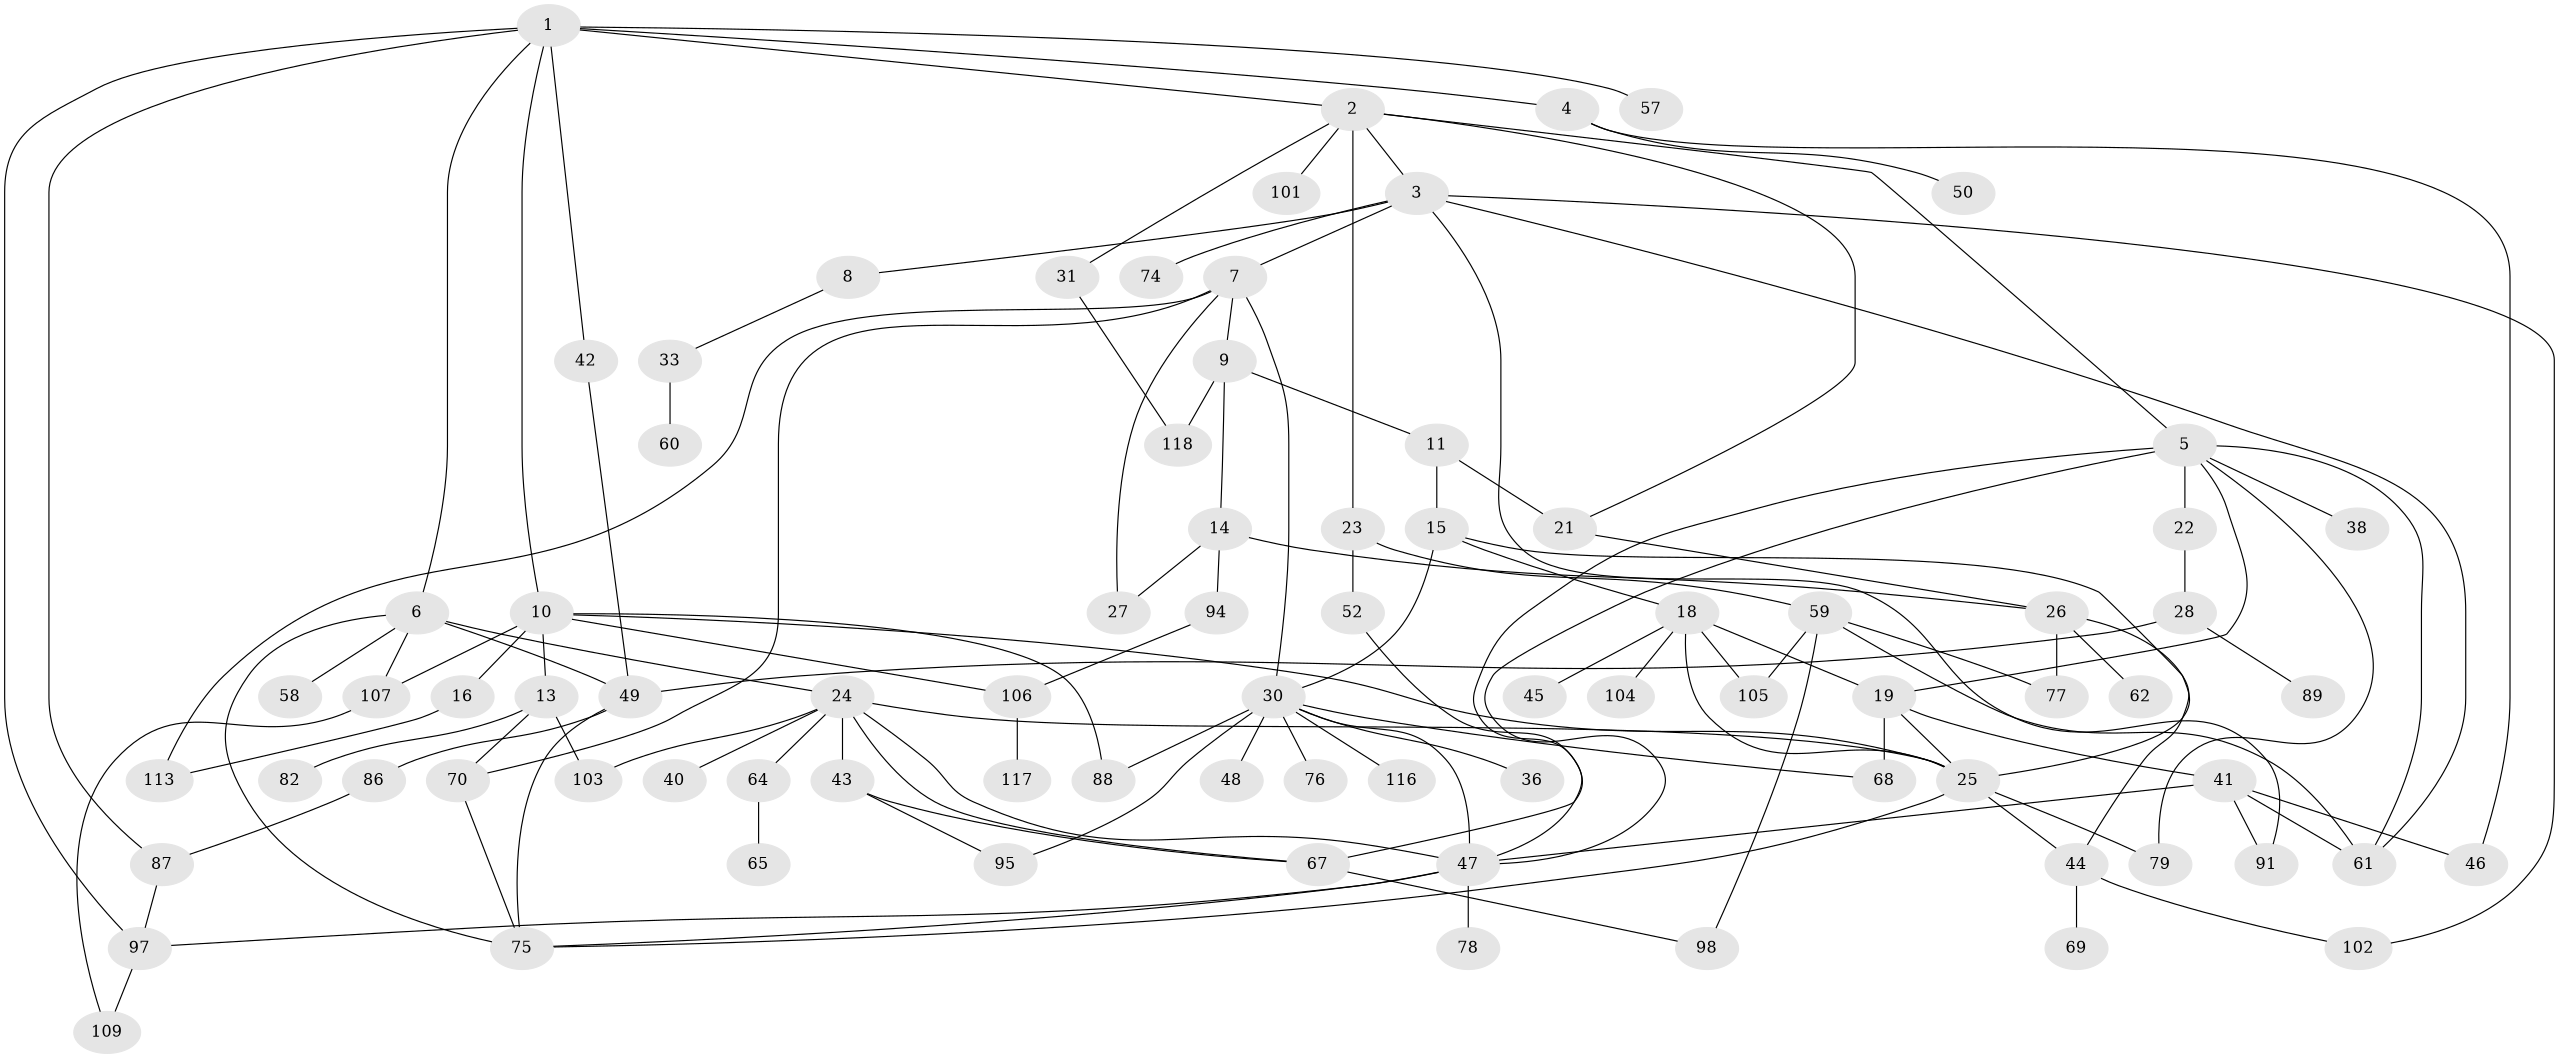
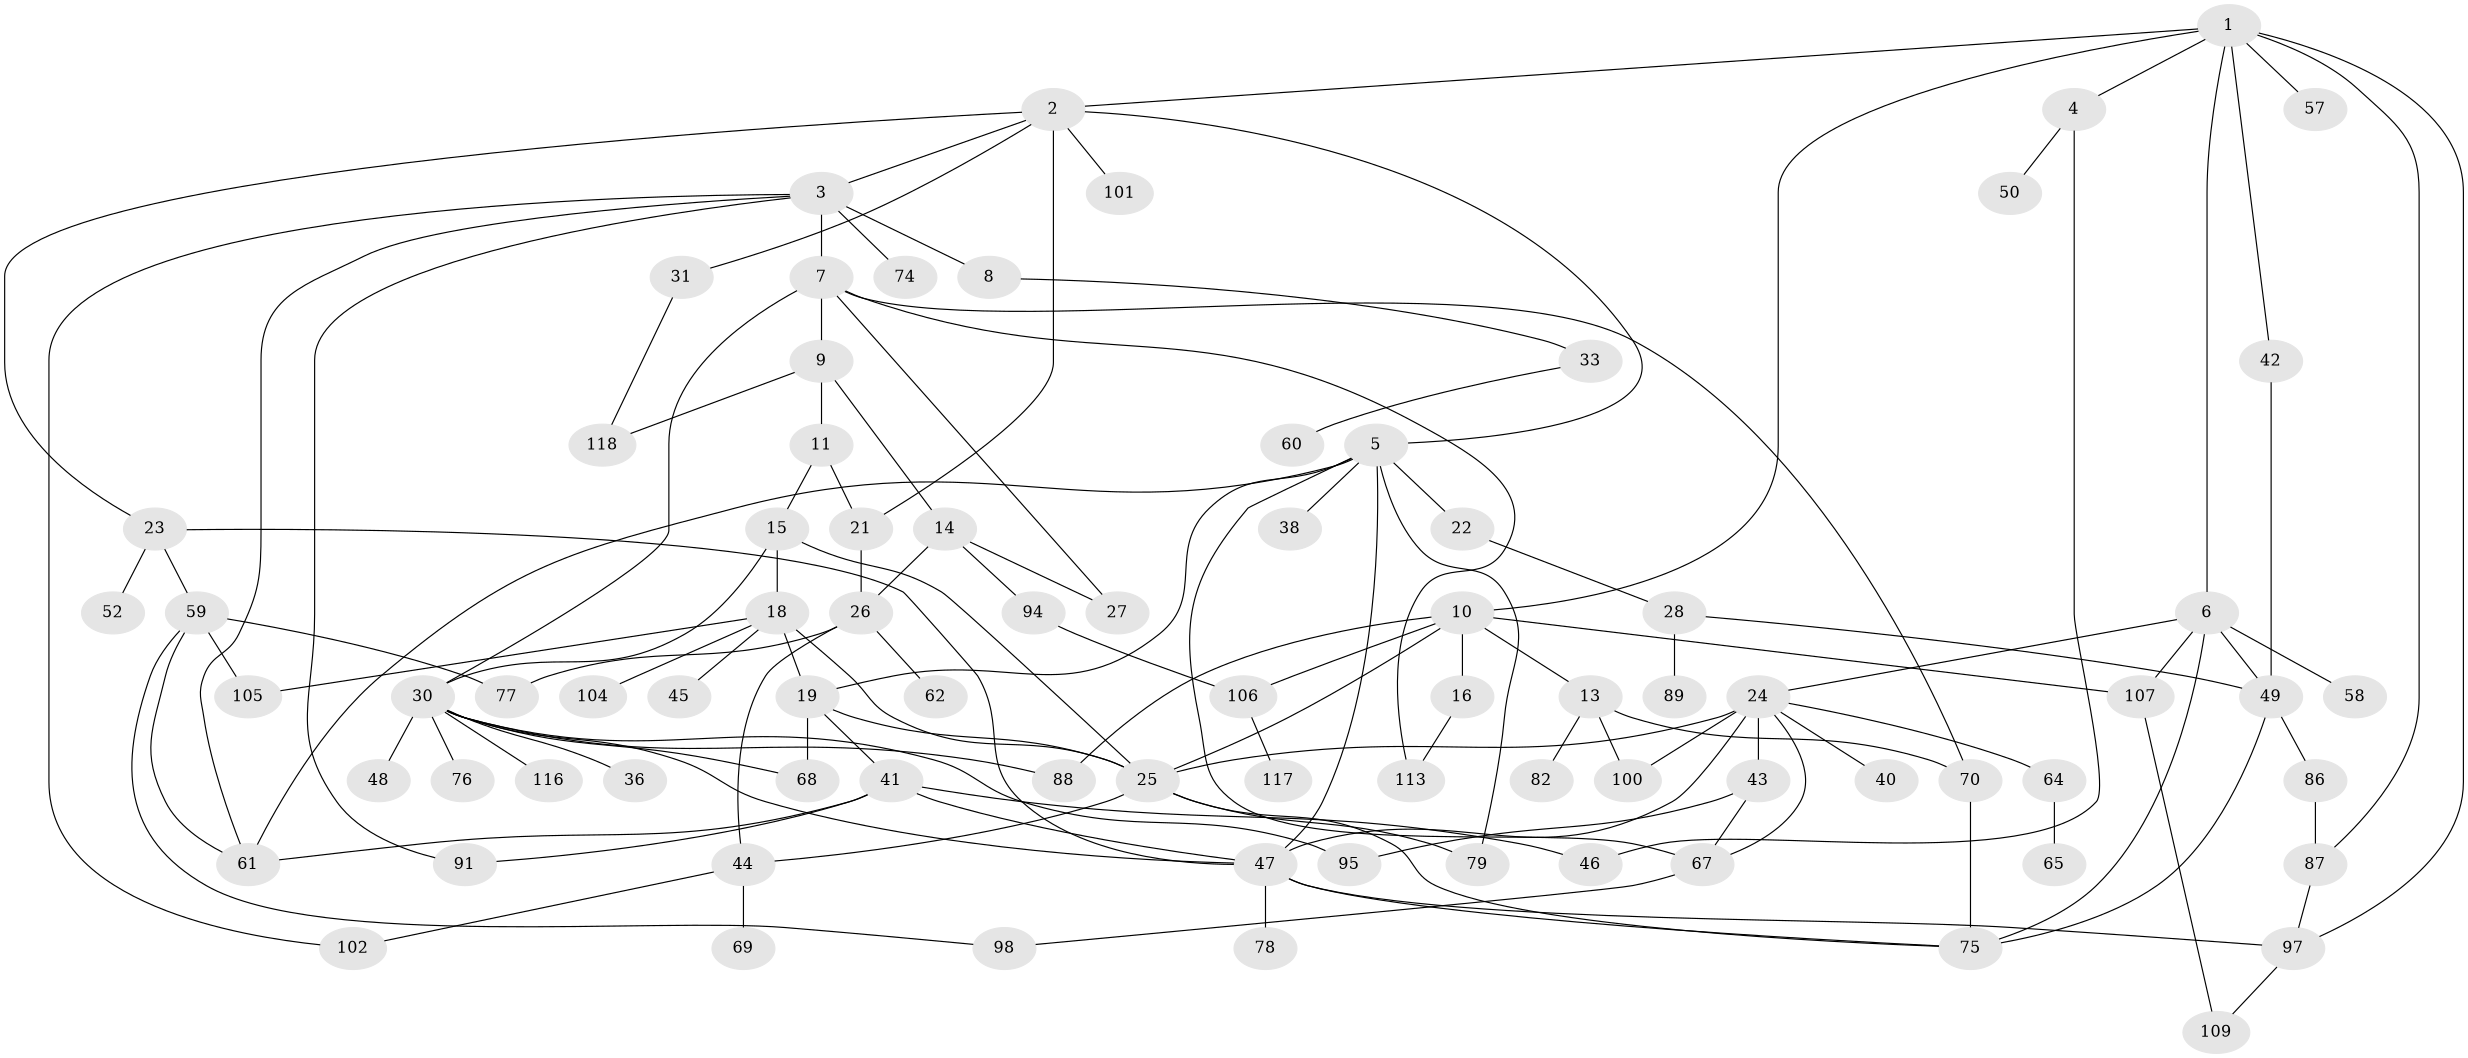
  graph {
    node [color=gray90 style=filled]
    1 [super="+83"]
    2 [super="+72"]
    4 [super="+20"]
    6 [super="+17"]
    10 [super="+96"]
    42 [super="+108"]
    57
    87
    97 [super="+99"]
    3 [super="+53"]
    5 [super="+37"]
    21
    23
    31 [super="+85"]
    101
    46
    50
    24 [super="+63"]
    49 [super="+71"]
    58
    75
    107 [super="+112"]
    13 [super="+54"]
    16
    25 [super="+39"]
    88
    106
    109
    7 [super="+55"]
    8
    61
    74
    91
    102
    19 [super="+34"]
    22
    38
    47 [super="+51"]
    67 [super="+81"]
    79 [super="+111"]
    26 [super="+35"]
    52 [super="+73"]
    59 [super="+80"]
    118
    9 [super="+12"]
    27
    30 [super="+84"]
    70
    113
    33 [super="+56"]
    41 [super="+115"]
    68 [super="+110"]
    28 [super="+32"]
    78 [super="+114"]
    98
    43
-   100 [label=103]
+   100
    40
    64
    86
    11 [super="+92"]
    14 [super="+29"]
    36
    48
    76
    95
    116
    60 [super="+103"]
    15
    94
    82
    44 [super="+90"]
    117
    18 [super="+93"]
    62
    77
    45
    104
    105
    89
    65 [super="+66"]
    69
    1 -- 2
    1 -- 4
    1 -- 6
    1 -- 10
    1 -- 42
    1 -- 57
    1 -- 87
    1 -- 97
    2 -- 3
    2 -- 5
    2 -- 21
    2 -- 23
    2 -- 31
    2 -- 101
    4 -- 46
    4 -- 50
    6 -- 24
    6 -- 49
    6 -- 58
    6 -- 75
    6 -- 107
    10 -- 107
    10 -- 13
    10 -- 16
    10 -- 25
    10 -- 88
    10 -- 106
    42 -- 49
    87 -- 97
    97 -- 109
    3 -- 7
    3 -- 8
    3 -- 61
    3 -- 74
    3 -- 91
    3 -- 102
    5 -- 61
    5 -- 19
    5 -- 22 [weight=2]
    5 -- 38
    5 -- 47
    5 -- 67
    5 -- 79
    21 -- 26
-   52 -- 47
+   23 -- 47
    23 -- 52
    23 -- 59
    31 -- 118
    24 -- 25
    24 -- 47
    24 -- 67
    24 -- 43
    24 -- 100
    24 -- 40
    24 -- 64
    49 -- 75
    49 -- 86
    107 -- 109
    13 -- 70
    13 -- 100
    13 -- 82
    16 -- 113
    25 -- 75
    25 -- 79
    25 -- 44
    106 -- 117
    7 -- 9
    7 -- 27
    7 -- 30
    7 -- 70
    7 -- 113
    8 -- 33
    19 -- 25
    19 -- 41
    19 -- 68
    22 -- 28
    47 -- 97
    47 -- 75
    47 -- 78
    67 -- 98
    26 -- 44
    26 -- 62
    26 -- 77
    59 -- 61
    59 -- 98
    59 -- 77
    59 -- 105
    9 -- 118
    9 -- 11
    9 -- 14
    30 -- 88
    30 -- 47
    30 -- 68
    30 -- 36
    30 -- 48
    30 -- 76
    30 -- 95
    30 -- 116
    70 -- 75
    33 -- 60
    41 -- 46
    41 -- 61
    41 -- 91
    41 -- 47
    28 -- 49
    28 -- 89
    43 -- 67
    43 -- 95
    64 -- 65
    86 -- 87
    11 -- 21
    11 -- 15
    14 -- 26
    14 -- 27
    14 -- 94
    15 -- 25
    15 -- 30
    15 -- 18
    94 -- 106
    44 -- 102
    44 -- 69
    18 -- 25
    18 -- 19 [weight=2]
    18 -- 45
    18 -- 104
    18 -- 105
  }
